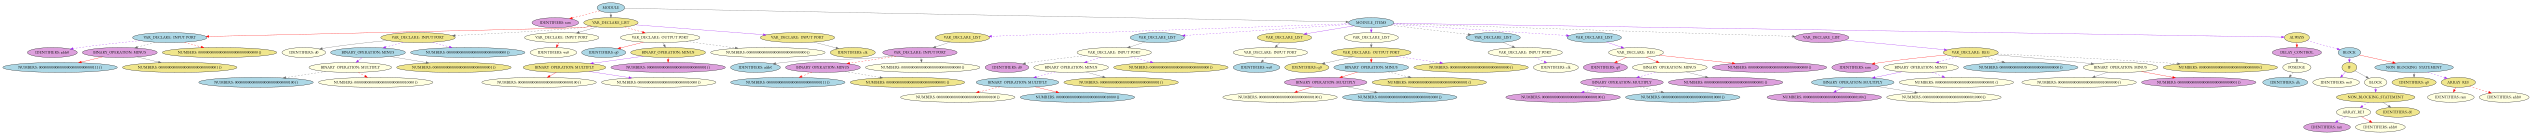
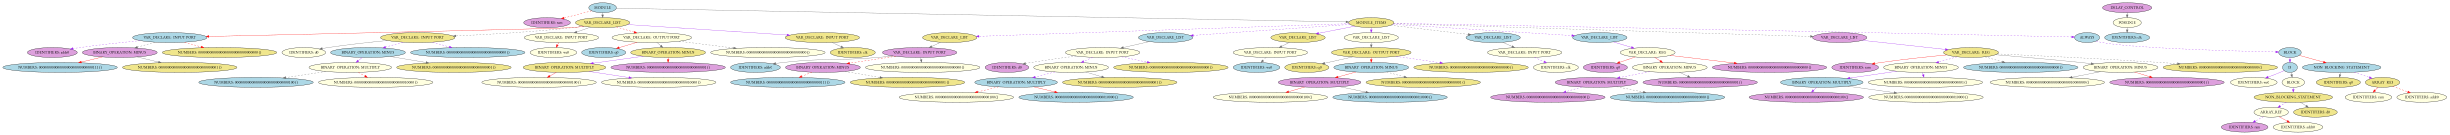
  digraph {
    fontname="EB Garamond"
    ranksep=.25
    node [fillcolor=lightyellow fontname="EB Garamond" style=filled]
    edge [color=gray40 fontname="EB Garamond" style=solid]
    n1 [fillcolor=lightblue label=MODULE]
    n2 [fillcolor=plum label="IDENTIFIERS: ram"]
    n3 [fillcolor=khaki label=VAR_DECLARE_LIST]
-   n4 [fillcolor=lightblue label=MODULE_ITEMS]
+   n4 [fillcolor=khaki label=MODULE_ITEMS]
    n5 [fillcolor=lightblue label="VAR_DECLARE:  INPUT PORT"]
    n6 [fillcolor=khaki label="VAR_DECLARE:  INPUT PORT"]
    n7 [label="VAR_DECLARE:  INPUT PORT"]
    n8 [label="VAR_DECLARE:  OUTPUT PORT"]
    n9 [fillcolor=khaki label="VAR_DECLARE:  INPUT PORT"]
    n10 [fillcolor=khaki label=VAR_DECLARE_LIST]
    n11 [fillcolor=lightblue label=VAR_DECLARE_LIST]
    n12 [fillcolor=khaki label=VAR_DECLARE_LIST]
    n13 [label=VAR_DECLARE_LIST]
    n14 [fillcolor=lightblue label=VAR_DECLARE_LIST]
    n15 [fillcolor=lightblue label=VAR_DECLARE_LIST]
    n16 [fillcolor=plum label=VAR_DECLARE_LIST]
-   n17 [fillcolor=khaki label=ALWAYS]
+   n17 [fillcolor=lightblue label=ALWAYS]
    n18 [fillcolor=plum label="IDENTIFIERS: addr0"]
    n19 [fillcolor=plum label="BINARY_OPERATION: MINUS"]
    n20 [fillcolor=khaki label="NUMBERS: 00000000000000000000000000000000 ()"]
    n21 [label="IDENTIFIERS: d0"]
    n22 [fillcolor=lightblue label="BINARY_OPERATION: MINUS"]
    n23 [fillcolor=lightblue label="NUMBERS: 00000000000000000000000000000000 ()"]
    n24 [label="IDENTIFIERS: we0"]
    n25 [fillcolor=lightblue label="IDENTIFIERS: q0"]
    n26 [fillcolor=khaki label="BINARY_OPERATION: MINUS"]
    n27 [label="NUMBERS: 00000000000000000000000000000000 ()"]
    n28 [fillcolor=khaki label="IDENTIFIERS: clk"]
    n29 [fillcolor=lightblue label="NUMBERS: 00000000000000000000000000000111 ()"]
    n30 [fillcolor=khaki label="NUMBERS: 00000000000000000000000000000001 ()"]
    n31 [label="BINARY_OPERATION: MULTIPLY"]
    n32 [fillcolor=khaki label="NUMBERS: 00000000000000000000000000000001 ()"]
    n33 [fillcolor=lightblue label="NUMBERS: 00000000000000000000000000000100 ()"]
    n34 [label="NUMBERS: 00000000000000000000000000010000 ()"]
    n35 [fillcolor=khaki label="BINARY_OPERATION: MULTIPLY"]
    n36 [fillcolor=plum label="NUMBERS: 00000000000000000000000000000001 ()"]
    n37 [label="NUMBERS: 00000000000000000000000000000100 ()"]
    n38 [label="NUMBERS: 00000000000000000000000000010000 ()"]
    n39 [fillcolor=plum label="VAR_DECLARE:  INPUT PORT"]
    n40 [label="VAR_DECLARE:  INPUT PORT"]
    n41 [label="VAR_DECLARE:  INPUT PORT"]
    n42 [fillcolor=khaki label="VAR_DECLARE:  OUTPUT PORT"]
    n43 [label="VAR_DECLARE:  INPUT PORT"]
    n44 [label="VAR_DECLARE:  REG"]
    n45 [fillcolor=khaki label="VAR_DECLARE:  REG"]
    n46 [fillcolor=plum label=DELAY_CONTROL]
    n47 [fillcolor=lightblue label=BLOCK]
    n48 [fillcolor=lightblue label="IDENTIFIERS: addr0"]
    n49 [fillcolor=plum label="BINARY_OPERATION: MINUS"]
    n50 [label="NUMBERS: 00000000000000000000000000000000 ()"]
    n51 [fillcolor=lightblue label="NUMBERS: 00000000000000000000000000000111 ()"]
    n52 [fillcolor=khaki label="NUMBERS: 00000000000000000000000000000001 ()"]
    n53 [fillcolor=plum label="IDENTIFIERS: d0"]
    n54 [label="BINARY_OPERATION: MINUS"]
    n55 [fillcolor=khaki label="NUMBERS: 00000000000000000000000000000000 ()"]
    n56 [fillcolor=lightblue label="BINARY_OPERATION: MULTIPLY"]
    n57 [fillcolor=khaki label="NUMBERS: 00000000000000000000000000000001 ()"]
    n58 [label="NUMBERS: 00000000000000000000000000000100 ()"]
    n59 [fillcolor=lightblue label="NUMBERS: 00000000000000000000000000010000 ()"]
    n60 [fillcolor=lightblue label="IDENTIFIERS: we0"]
    n61 [fillcolor=khaki label="IDENTIFIERS: q0"]
    n62 [fillcolor=lightblue label="BINARY_OPERATION: MINUS"]
    n63 [fillcolor=khaki label="NUMBERS: 00000000000000000000000000000000 ()"]
    n64 [fillcolor=plum label="BINARY_OPERATION: MULTIPLY"]
    n65 [fillcolor=khaki label="NUMBERS: 00000000000000000000000000000001 ()"]
    n66 [label="NUMBERS: 00000000000000000000000000000100 ()"]
    n67 [fillcolor=lightblue label="NUMBERS: 00000000000000000000000000010000 ()"]
    n68 [label="IDENTIFIERS: clk"]
    n69 [fillcolor=plum label="IDENTIFIERS: q0"]
    n70 [label="BINARY_OPERATION: MINUS"]
    n71 [fillcolor=plum label="NUMBERS: 00000000000000000000000000000000 ()"]
    n72 [fillcolor=plum label="BINARY_OPERATION: MULTIPLY"]
    n73 [fillcolor=plum label="NUMBERS: 00000000000000000000000000000001 ()"]
    n74 [fillcolor=plum label="NUMBERS: 00000000000000000000000000000100 ()"]
    n75 [fillcolor=lightblue label="NUMBERS: 00000000000000000000000000010000 ()"]
    n76 [fillcolor=plum label="IDENTIFIERS: ram"]
    n77 [label="BINARY_OPERATION: MINUS"]
    n78 [fillcolor=lightblue label="NUMBERS: 00000000000000000000000000000000 ()"]
    n79 [label="BINARY_OPERATION: MINUS"]
    n80 [fillcolor=khaki label="NUMBERS: 00000000000000000000000000000000 ()"]
    n81 [fillcolor=lightblue label="BINARY_OPERATION: MULTIPLY"]
    n82 [label="NUMBERS: 00000000000000000000000000000001 ()"]
    n83 [label="NUMBERS: 00000000000000000000000010000000 ()"]
    n84 [fillcolor=plum label="NUMBERS: 00000000000000000000000000000001 ()"]
    n85 [fillcolor=plum label="NUMBERS: 00000000000000000000000000000100 ()"]
    n86 [label="NUMBERS: 00000000000000000000000000010000 ()"]
    n87 [label=POSEDGE]
-   n88 [fillcolor=khaki label=IF]
+   n88 [fillcolor=lightblue label=IF]
    n89 [fillcolor=lightblue label=NON_BLOCKING_STATEMENT]
    n90 [fillcolor=lightblue label="IDENTIFIERS: clk"]
    n91 [label="IDENTIFIERS: we0"]
    n92 [label=BLOCK]
    n93 [fillcolor=khaki label="IDENTIFIERS: q0"]
    n94 [fillcolor=khaki label=ARRAY_REF]
    n95 [fillcolor=khaki label=NON_BLOCKING_STATEMENT]
    n96 [label=ARRAY_REF]
    n97 [fillcolor=khaki label="IDENTIFIERS: d0"]
    n98 [fillcolor=plum label="IDENTIFIERS: ram"]
    n99 [label="IDENTIFIERS: addr0"]
    n100 [label="IDENTIFIERS: ram"]
    n101 [label="IDENTIFIERS: addr0"]
    n1 -> n2 [color=red style=dashed]
    n1 -> n3
    n1 -> n4
    n3 -> n5 [color=red]
    n3 -> n6 [style=dashed]
    n3 -> n7
    n3 -> n8 [color=red style=dashed]
    n3 -> n9 [color=purple]
    n4 -> n10 [color=purple style=dashed]
    n4 -> n11 [color=purple style=dashed]
    n4 -> n12 [color=purple]
    n4 -> n13 [color=purple style=dashed]
    n4 -> n14 [style=dashed]
    n4 -> n15 [color=purple style=dashed]
    n4 -> n16 [style=dashed]
-   n4 -> n17 [color=purple]
+   n4 -> n17 [color=purple style=dashed]
    n5 -> n18 [color=purple style=dashed]
    n5 -> n19 [style=dashed]
    n5 -> n20 [color=red style=dashed]
    n6 -> n21
    n6 -> n22 [color=purple style=dashed]
    n6 -> n23 [color=purple style=dashed]
    n7 -> n24 [color=red]
    n8 -> n25 [color=red]
    n8 -> n26
    n8 -> n27 [style=dashed]
    n9 -> n28
    n10 -> n39
    n11 -> n40
    n12 -> n41
    n13 -> n42 [style=dashed]
    n14 -> n43
    n15 -> n44 [color=purple]
    n16 -> n45 [color=purple]
-   n17 -> n46 [color=red]
    n17 -> n47 [color=purple style=dashed]
    n19 -> n29 [color=red]
    n19 -> n30
    n22 -> n31 [color=purple]
    n22 -> n32
    n26 -> n35 [color=purple]
    n26 -> n36 [color=red]
    n31 -> n33 [style=dashed]
    n31 -> n34 [color=red style=dashed]
    n35 -> n37 [color=red]
    n35 -> n38 [color=purple]
    n39 -> n48
    n39 -> n49 [color=red style=dashed]
    n39 -> n50
    n40 -> n53 [style=dashed]
    n40 -> n54 [color=purple style=dashed]
    n40 -> n55 [color=purple style=dashed]
    n41 -> n60 [style=dashed]
    n42 -> n61
    n42 -> n62 [color=red]
    n42 -> n63 [color=purple style=dashed]
    n43 -> n68 [color=purple style=dashed]
    n44 -> n69 [color=red]
    n44 -> n70 [color=red]
    n44 -> n71 [color=red]
    n45 -> n76 [color=red]
    n45 -> n77 [color=purple style=dashed]
    n45 -> n78 [style=dashed]
    n45 -> n79
    n45 -> n80 [style=dashed]
    n46 -> n87
    n47 -> n88 [color=purple style=dashed]
    n47 -> n89 [color=red]
    n49 -> n51 [color=red style=dashed]
    n49 -> n52 [style=dashed]
    n54 -> n56 [color=purple style=dashed]
    n54 -> n57
    n56 -> n58 [color=red style=dashed]
    n56 -> n59 [color=red]
    n62 -> n64 [color=red]
    n62 -> n65 [style=dashed]
    n64 -> n66 [color=red]
    n64 -> n67
    n70 -> n72 [color=purple style=dashed]
    n70 -> n73
    n72 -> n74 [color=purple style=dashed]
    n72 -> n75 [style=dashed]
    n77 -> n81 [color=purple]
    n77 -> n82 [color=purple style=dashed]
    n79 -> n83
    n79 -> n84 [color=red]
    n81 -> n85 [color=purple]
    n81 -> n86
    n87 -> n90 [style=dashed]
    n88 -> n91 [color=purple]
    n88 -> n92
    n89 -> n93 [style=dashed]
    n89 -> n94 [color=purple style=dashed]
    n92 -> n95 [color=purple]
    n94 -> n100 [color=red]
    n94 -> n101 [color=red style=dashed]
    n95 -> n96 [color=purple style=dashed]
    n95 -> n97
    n96 -> n98 [color=purple style=dashed]
    n96 -> n99 [color=red]
  }
